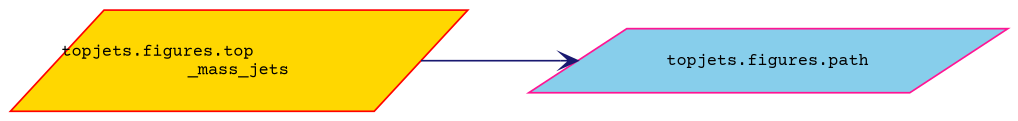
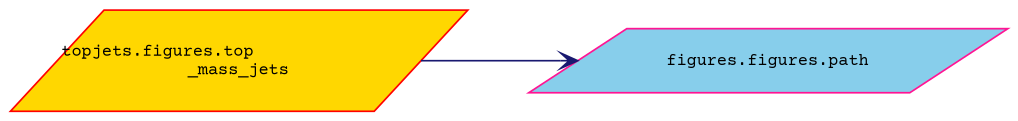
  digraph {
    rankdir=LR
    fontname="Courier Prime"
    node [fontname="Courier Prime" fontsize=10 shape=parallelogram style=filled]
    n1 [color=red fillcolor=gold fontcolor=black height=0.2 label="topjets.figures.top\l_mass_jets" width=0.4]
-   n2 [color=deeppink fillcolor=skyblue height=0.2 label="topjets.figures.path" width=0.4]
+   n2 [color=deeppink fillcolor=skyblue height=0.2 label="figures.figures.path" width=0.4]
    n1 -> n2 [color=midnightblue fontname="Courier Prime" fontsize=10 labelfontname=Helvetica labelfontsize=10 style=solid arrowhead=vee]
  }
